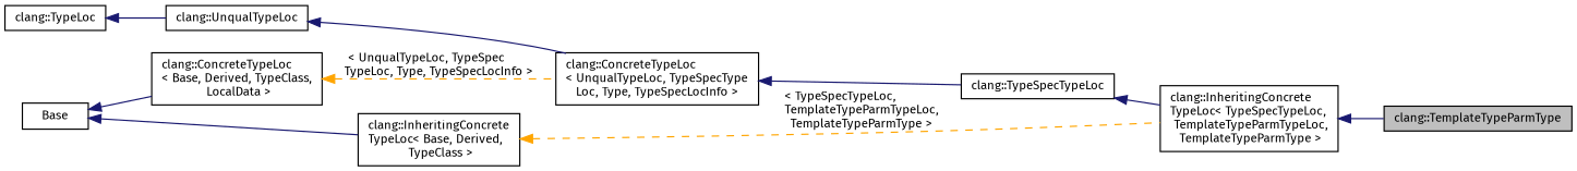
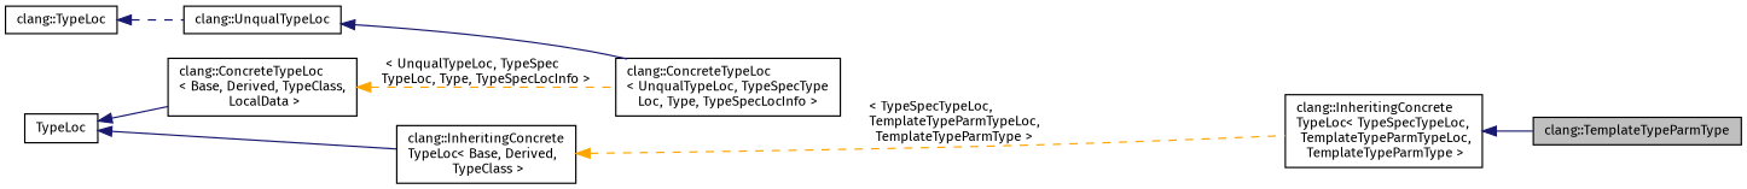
  digraph {
    fontname="Fira Sans"
    rankdir=LR
    node [color=black fontname="Fira Sans" fontsize=10 shape=record]
    edge [color=midnightblue dir=back fontname="Fira Sans" fontsize=10 labelfontname=Helvetica labelfontsize=10 style=solid]
    n1 [fillcolor=grey75 fontcolor=black height=0.2 label="clang::TemplateTypeParmType" style=filled width=0.4]
    n2 [height=0.2 label="clang::InheritingConcrete\lTypeLoc\< TypeSpecTypeLoc,\l TemplateTypeParmTypeLoc,\l TemplateTypeParmType \>" width=0.4]
-   n3 [height=0.2 label="clang::TypeSpecTypeLoc" width=0.4]
    n4 [height=0.2 label="clang::ConcreteTypeLoc\l\< UnqualTypeLoc, TypeSpecType\lLoc, Type, TypeSpecLocInfo \>" width=0.4]
    n5 [height=0.2 label="clang::UnqualTypeLoc" width=0.4]
    n6 [height=0.2 label="clang::TypeLoc" width=0.4]
    n7 [height=0.2 label="clang::ConcreteTypeLoc\l\< Base, Derived, TypeClass,\l LocalData \>" width=0.4]
-   n8 [height=0.2 label=Base width=0.4]
+   n8 [height=0.2 label=TypeLoc width=0.4]
    n9 [height=0.2 label="clang::InheritingConcrete\lTypeLoc\< Base, Derived,\l TypeClass \>" width=0.4]
    n2 -> n1
-   n3 -> n2
-   n4 -> n3
    n5 -> n4
-   n6 -> n5
+   n6 -> n5 [style=dashed]
    n7 -> n4 [color=orange label=" \< UnqualTypeLoc, TypeSpec\lTypeLoc, Type, TypeSpecLocInfo \>" style=dashed]
    n8 -> n7
    n8 -> n9
    n9 -> n2 [color=orange label=" \< TypeSpecTypeLoc,\l TemplateTypeParmTypeLoc,\l TemplateTypeParmType \>" style=dashed]
  }
